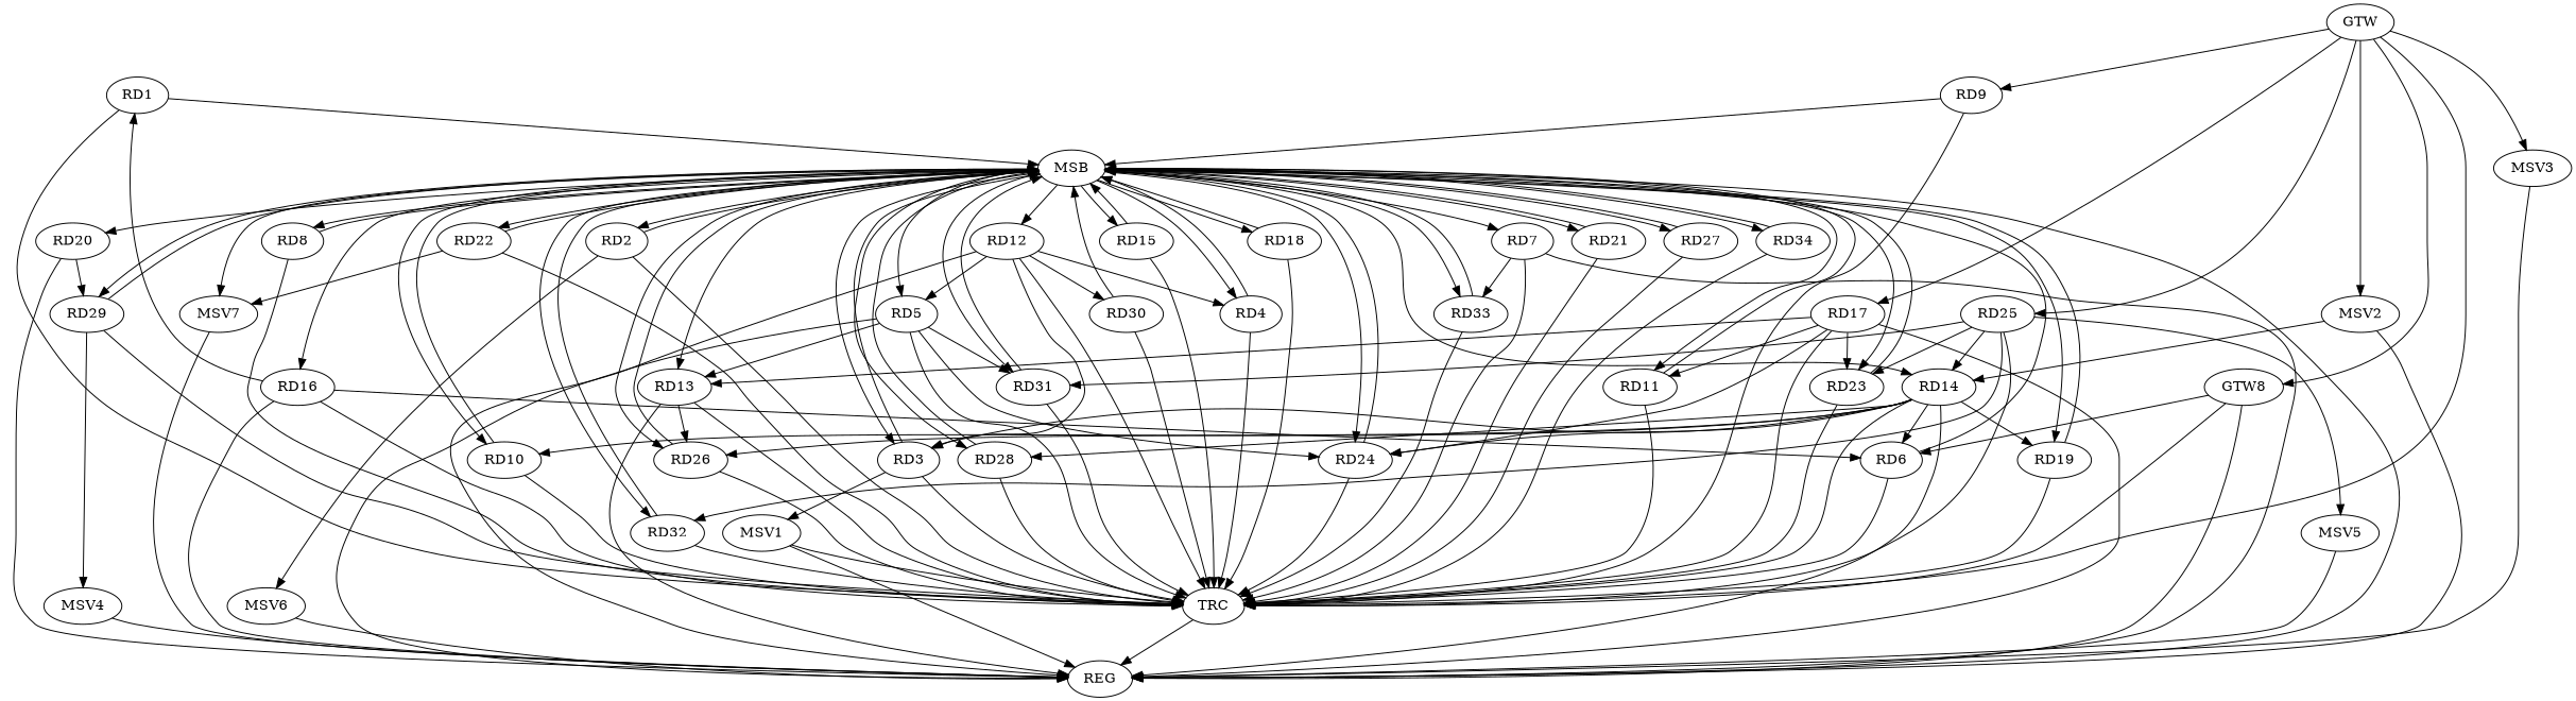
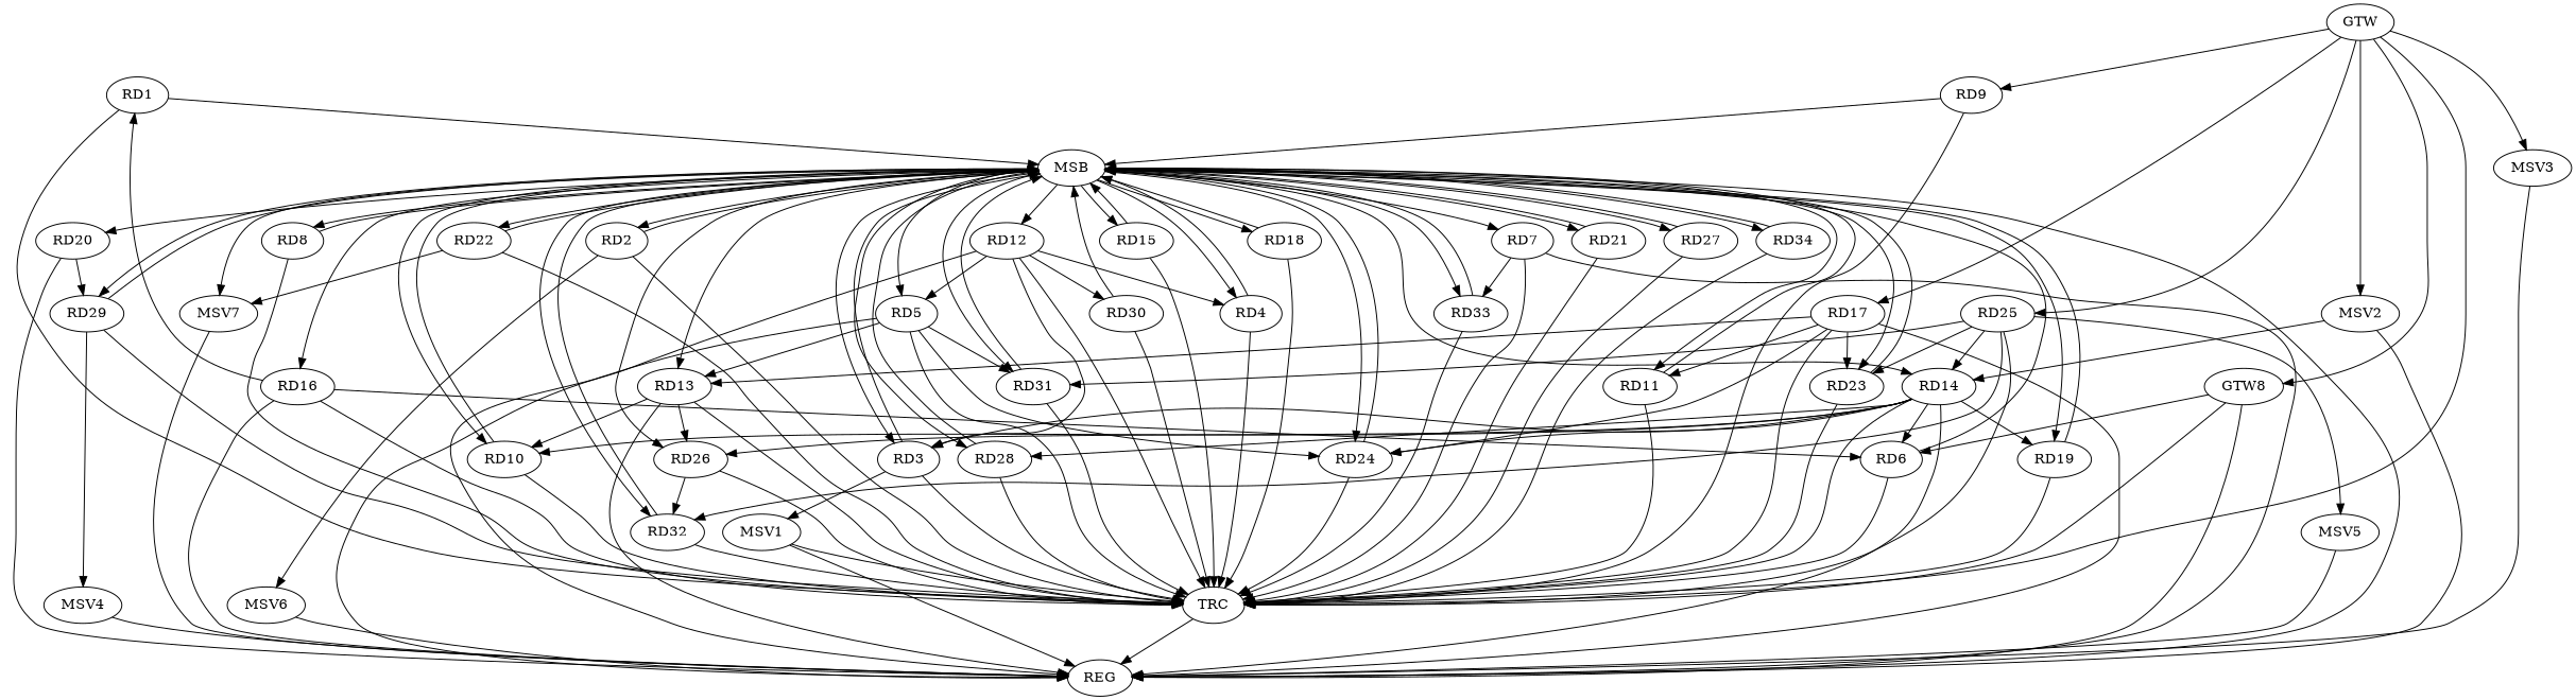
  strict digraph {
    n1 [label=RD1]
    n2 [label=MSB]
    n3 [label=TRC]
    n4 [label=RD2]
    n5 [label=RD3]
    n6 [label=RD4]
    n7 [label=RD5]
    n8 [label=RD13]
    n9 [label=RD24]
    n10 [label=RD31]
    n11 [label=REG]
    n12 [label=RD7]
    n13 [label=RD33]
    n14 [label=RD8]
    n15 [label=RD10]
    n16 [label=RD11]
    n17 [label=RD12]
    n18 [label=RD26]
    n19 [label=RD14]
    n20 [label=RD19]
    n21 [label=RD28]
    n22 [label=RD15]
    n23 [label=RD16]
    n24 [label=RD23]
    n25 [label=RD18]
    n26 [label=RD20]
    n27 [label=RD29]
    n28 [label=RD21]
    n29 [label=RD22]
    n30 [label=MSV7]
    n31 [label=RD32]
    n32 [label=RD27]
    n33 [label=RD34]
    n34 [label=MSV6]
    n35 [label=MSV1]
    n36 [label=RD6]
    n37 [label=RD9]
    n38 [label=RD30]
    n39 [label=RD17]
    n40 [label=MSV4]
    n41 [label=RD25]
    n42 [label=MSV5]
    n43 [label=GTW]
    n44 [label=MSV2]
    n45 [label=MSV3]
    n46 [label=GTW8]
    n1 -> n2
    n1 -> n3
    n2 -> n4
    n2 -> n5
    n2 -> n6
    n2 -> n7
    n2 -> n8
    n2 -> n9
    n2 -> n10
    n2 -> n11
    n2 -> n12
    n2 -> n13
    n2 -> n14
    n2 -> n15
    n2 -> n16
    n2 -> n17
    n2 -> n18
    n2 -> n19
    n2 -> n20
    n2 -> n21
    n2 -> n22
    n2 -> n23
    n2 -> n24
    n2 -> n25
    n2 -> n26
    n2 -> n27
    n2 -> n28
    n2 -> n29
    n2 -> n30
    n2 -> n31
    n2 -> n32
    n2 -> n33
    n3 -> n11
    n4 -> n2
    n4 -> n3
    n4 -> n34
    n5 -> n2
    n5 -> n3
    n5 -> n35
    n6 -> n2
    n6 -> n3
    n7 -> n3
    n7 -> n8
    n7 -> n9
    n7 -> n10
    n7 -> n11
    n8 -> n3
    n8 -> n11
+   n8 -> n15
    n8 -> n18
    n9 -> n2
    n9 -> n3
    n10 -> n2
    n10 -> n3
    n12 -> n3
    n12 -> n11
    n12 -> n13
    n13 -> n2
    n13 -> n3
    n14 -> n2
    n14 -> n3
    n15 -> n2
    n15 -> n3
    n16 -> n2
    n16 -> n3
    n17 -> n3
    n17 -> n5
    n17 -> n6
    n17 -> n7
    n17 -> n11
    n17 -> n38
-   n18 -> n2
+   n18 -> n31
    n18 -> n3
    n19 -> n3
    n19 -> n5
    n19 -> n9
    n19 -> n11
    n19 -> n15
    n19 -> n18
    n19 -> n20
    n19 -> n21
    n19 -> n36
    n20 -> n2
    n20 -> n3
    n21 -> n2
    n21 -> n3
    n22 -> n2
    n22 -> n3
    n23 -> n1
    n23 -> n3
    n23 -> n11
    n23 -> n36
    n24 -> n2
    n24 -> n3
    n25 -> n2
    n25 -> n3
    n26 -> n11
    n26 -> n27
    n27 -> n2
    n27 -> n3
    n27 -> n40
    n28 -> n2
    n28 -> n3
    n29 -> n2
    n29 -> n3
    n29 -> n30
    n30 -> n11
    n31 -> n2
    n31 -> n3
    n32 -> n2
    n32 -> n3
    n33 -> n2
    n33 -> n3
    n34 -> n11
    n35 -> n3
    n35 -> n11
    n36 -> n2
    n36 -> n3
    n37 -> n2
    n37 -> n3
    n38 -> n2
    n38 -> n3
    n39 -> n3
    n39 -> n8
    n39 -> n9
    n39 -> n11
    n39 -> n16
    n39 -> n24
    n40 -> n11
    n41 -> n3
    n41 -> n10
    n41 -> n19
    n41 -> n24
    n41 -> n31
    n41 -> n42
    n42 -> n11
    n43 -> n3
    n43 -> n37
    n43 -> n39
    n43 -> n41
    n43 -> n44
    n43 -> n45
    n43 -> n46
    n44 -> n11
    n44 -> n19
    n45 -> n11
    n46 -> n3
    n46 -> n11
    n46 -> n36
  }
